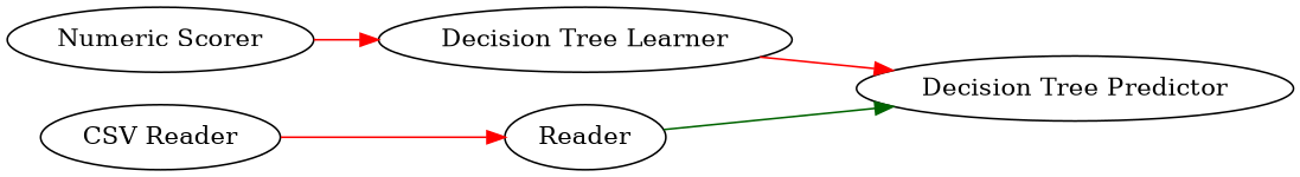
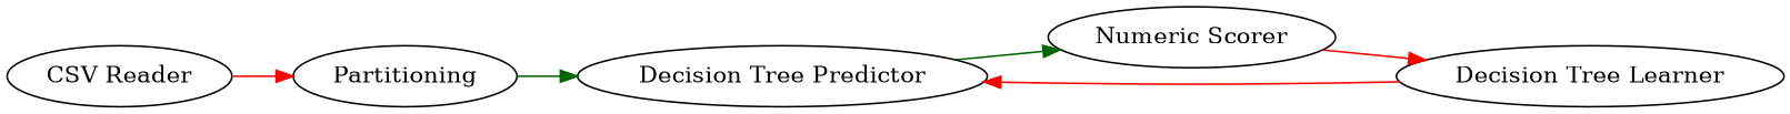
  digraph {
    rankdir=LR
    edge [color=red]
    n1 [label="Decision Tree Predictor"]
    n2 [label="Numeric Scorer"]
    n3 [label="Decision Tree Learner"]
    n4 [label="CSV Reader"]
-   n5 [label=Reader]
+   n5 [label=Partitioning]
+   n1 -> n2 [color=darkgreen]
    n2 -> n3
    n3 -> n1
    n4 -> n5
    n5 -> n1 [color=darkgreen]
  }
